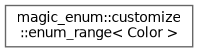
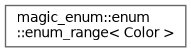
  digraph {
    rankdir=LR
-   n1 [color=grey40 fillcolor=white fontname=Helvetica fontsize=10 height=0.2 label="magic_enum::customize\l::enum_range\< Color \>" shape=box style=filled width=0.4]
+   n1 [color=grey40 fillcolor=white fontname=Helvetica fontsize=10 height=0.2 label="magic_enum::enum\l::enum_range\< Color \>" shape=box style=filled width=0.4]
  }
